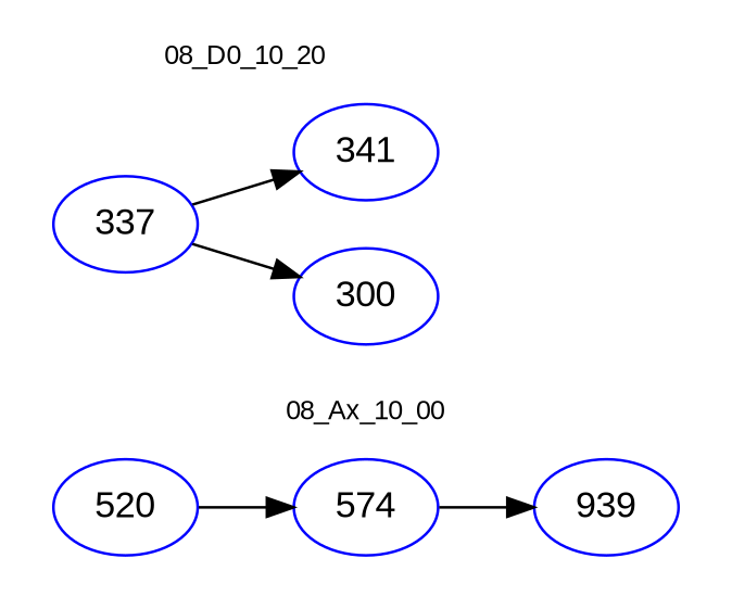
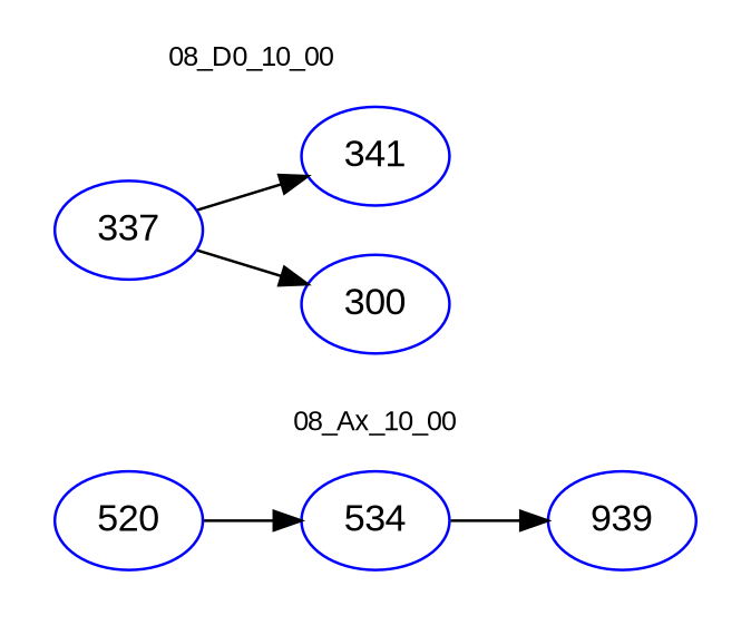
  digraph {
    fontname="Liberation Sans"
    rankdir=LR
    node [color=blue fontname="Liberation Sans"]
    edge [color=black fontname="Liberation Sans"]
-   n1 [label=574]
+   n1 [label=534]
    n2 [label=520]
    n3 [label=939]
    n4 [label=337]
    n5 [label=300]
    n6 [label=341]
    subgraph cluster_1 {
      color=white
      fontsize=10
      label="08_Ax_10_00"
      n1
      n2
      n3
    }
    subgraph cluster_2 {
      color=white
      fontsize=10
-     label="08_D0_10_20"
+     label="08_D0_10_00"
      n4
      n5
      n6
    }
    n1 -> n3
    n2 -> n1
    n4 -> n5
    n4 -> n6
  }
